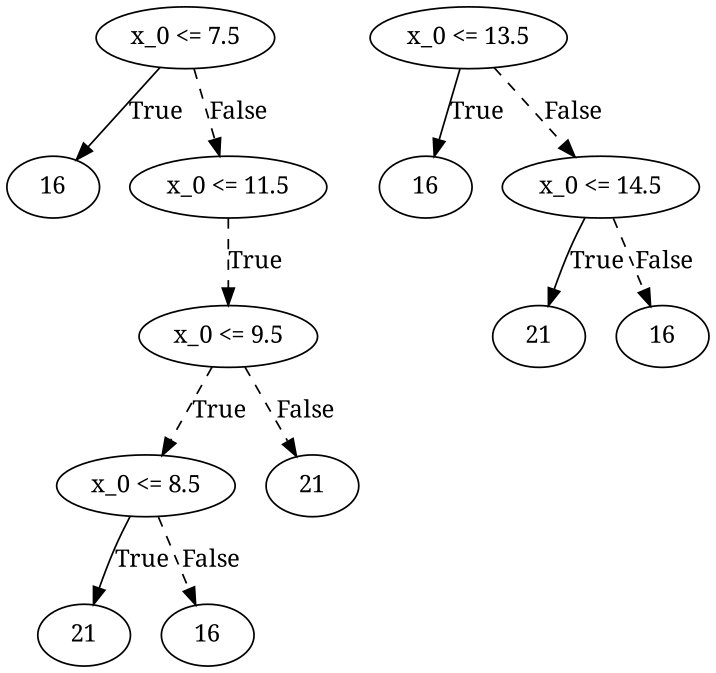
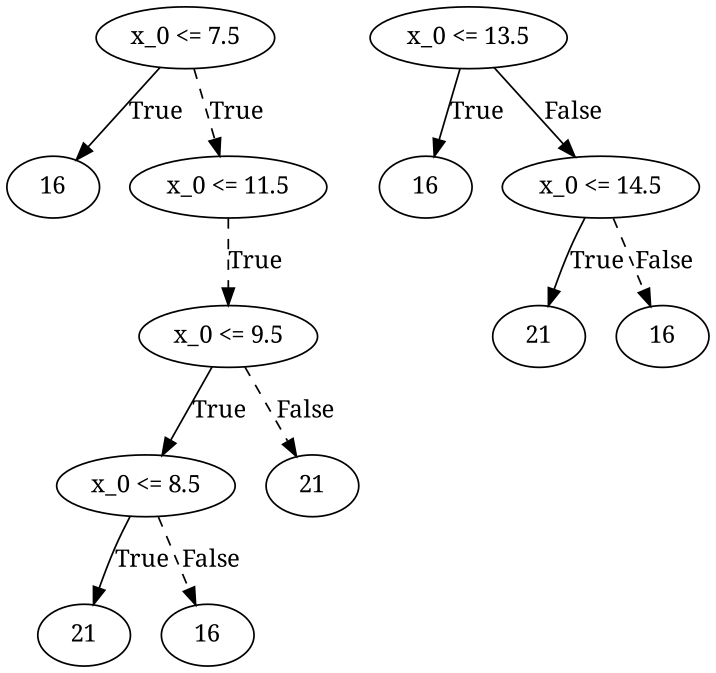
  digraph {
    fontname="Noto Serif"
    node [fontname="Noto Serif"]
    edge [fontname="Noto Serif" style=dashed]
    n1 [label="x_0 <= 7.5"]
    n2 [label=16]
    n3 [label="x_0 <= 11.5"]
    n4 [label="x_0 <= 9.5"]
    n5 [label="x_0 <= 8.5"]
    n6 [label=21]
    n7 [label="x_0 <= 13.5"]
    n8 [label=16]
    n9 [label="x_0 <= 14.5"]
    n10 [label=21]
    n11 [label=16]
    n12 [label=21]
    n13 [label=16]
    n1 -> n2 [label=True style=""]
-   n1 -> n3 [label=False]
+   n1 -> n3 [label=True]
    n3 -> n4 [label=True]
-   n4 -> n5 [label=True]
+   n4 -> n5 [label=True style=""]
    n4 -> n6 [label=False]
    n5 -> n10 [label=True style=""]
    n5 -> n11 [label=False]
    n7 -> n8 [label=True style=""]
-   n7 -> n9 [label=False]
+   n7 -> n9 [label=False style=solid]
    n9 -> n12 [label=True style=""]
    n9 -> n13 [label=False]
  }
